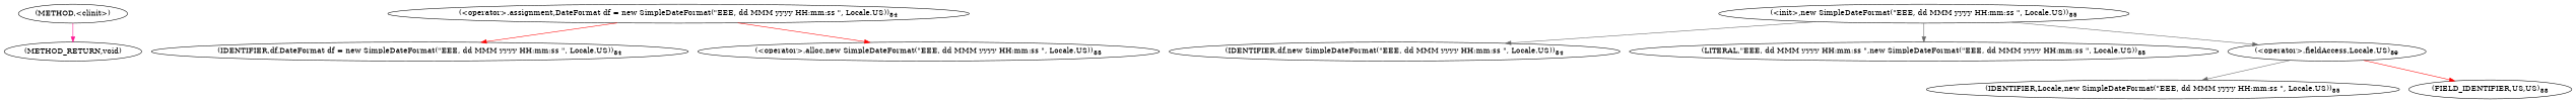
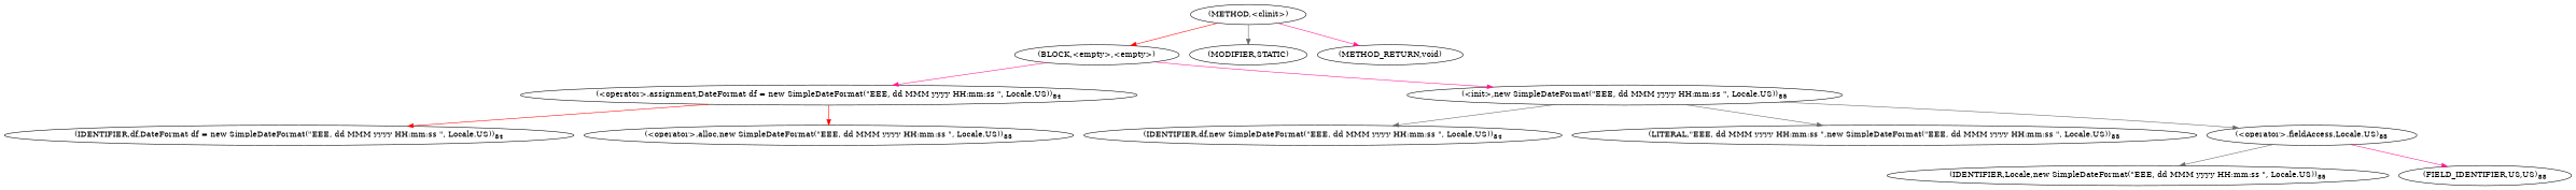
  digraph {
    edge [color=gray40]
    n1 [label=<(METHOD,&lt;clinit&gt;)>]
+   n2 [label=<(BLOCK,&lt;empty&gt;,&lt;empty&gt;)>]
+   n3 [label=<(MODIFIER,STATIC)>]
    n4 [label=<(METHOD_RETURN,void)>]
    n5 [label=<(&lt;operator&gt;.assignment,DateFormat df = new SimpleDateFormat(&quot;EEE, dd MMM yyyy HH:mm:ss &quot;, Locale.US))<SUB>84</SUB>>]
    n6 [label=<(&lt;init&gt;,new SimpleDateFormat(&quot;EEE, dd MMM yyyy HH:mm:ss &quot;, Locale.US))<SUB>85</SUB>>]
    n7 [label=<(IDENTIFIER,df,DateFormat df = new SimpleDateFormat(&quot;EEE, dd MMM yyyy HH:mm:ss &quot;, Locale.US))<SUB>84</SUB>>]
    n8 [label=<(&lt;operator&gt;.alloc,new SimpleDateFormat(&quot;EEE, dd MMM yyyy HH:mm:ss &quot;, Locale.US))<SUB>85</SUB>>]
    n9 [label=<(IDENTIFIER,df,new SimpleDateFormat(&quot;EEE, dd MMM yyyy HH:mm:ss &quot;, Locale.US))<SUB>84</SUB>>]
    n10 [label=<(LITERAL,&quot;EEE, dd MMM yyyy HH:mm:ss &quot;,new SimpleDateFormat(&quot;EEE, dd MMM yyyy HH:mm:ss &quot;, Locale.US))<SUB>85</SUB>>]
-   n11 [label=<(&lt;operator&gt;.fieldAccess,Locale.US)<SUB>89</SUB>>]
+   n11 [label=<(&lt;operator&gt;.fieldAccess,Locale.US)<SUB>85</SUB>>]
    n12 [label=<(IDENTIFIER,Locale,new SimpleDateFormat(&quot;EEE, dd MMM yyyy HH:mm:ss &quot;, Locale.US))<SUB>85</SUB>>]
    n13 [label=<(FIELD_IDENTIFIER,US,US)<SUB>88</SUB>>]
+   n1 -> n2 [color=red]
+   n1 -> n3
    n1 -> n4 [color=deeppink]
+   n2 -> n5 [color=deeppink]
+   n2 -> n6 [color=deeppink]
    n5 -> n7 [color=red]
    n5 -> n8 [color=red]
    n6 -> n9
    n6 -> n10
    n6 -> n11
    n11 -> n12
-   n11 -> n13 [color=red]
+   n11 -> n13 [color=deeppink]
  }
